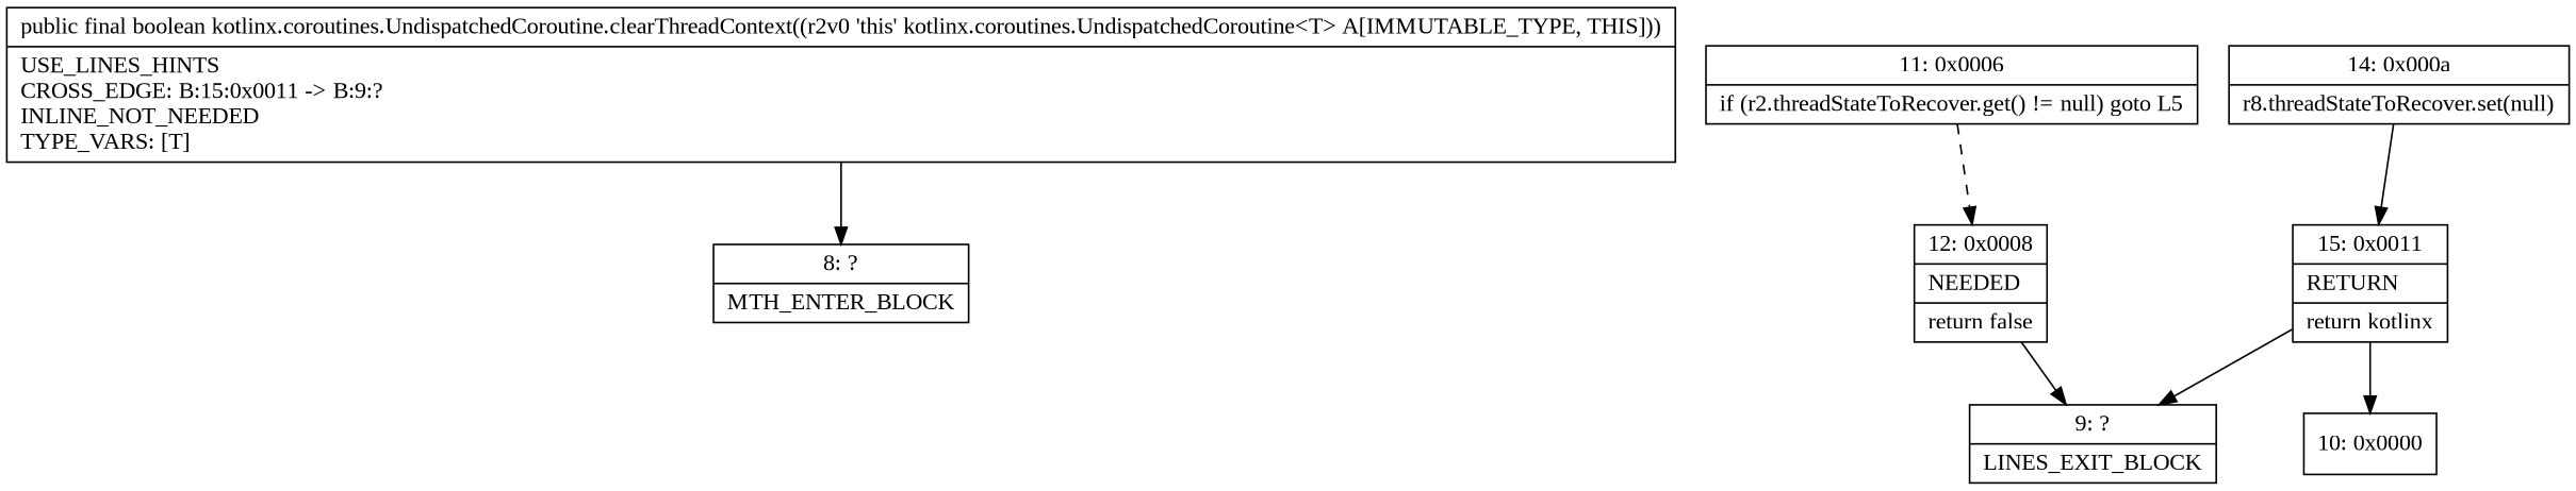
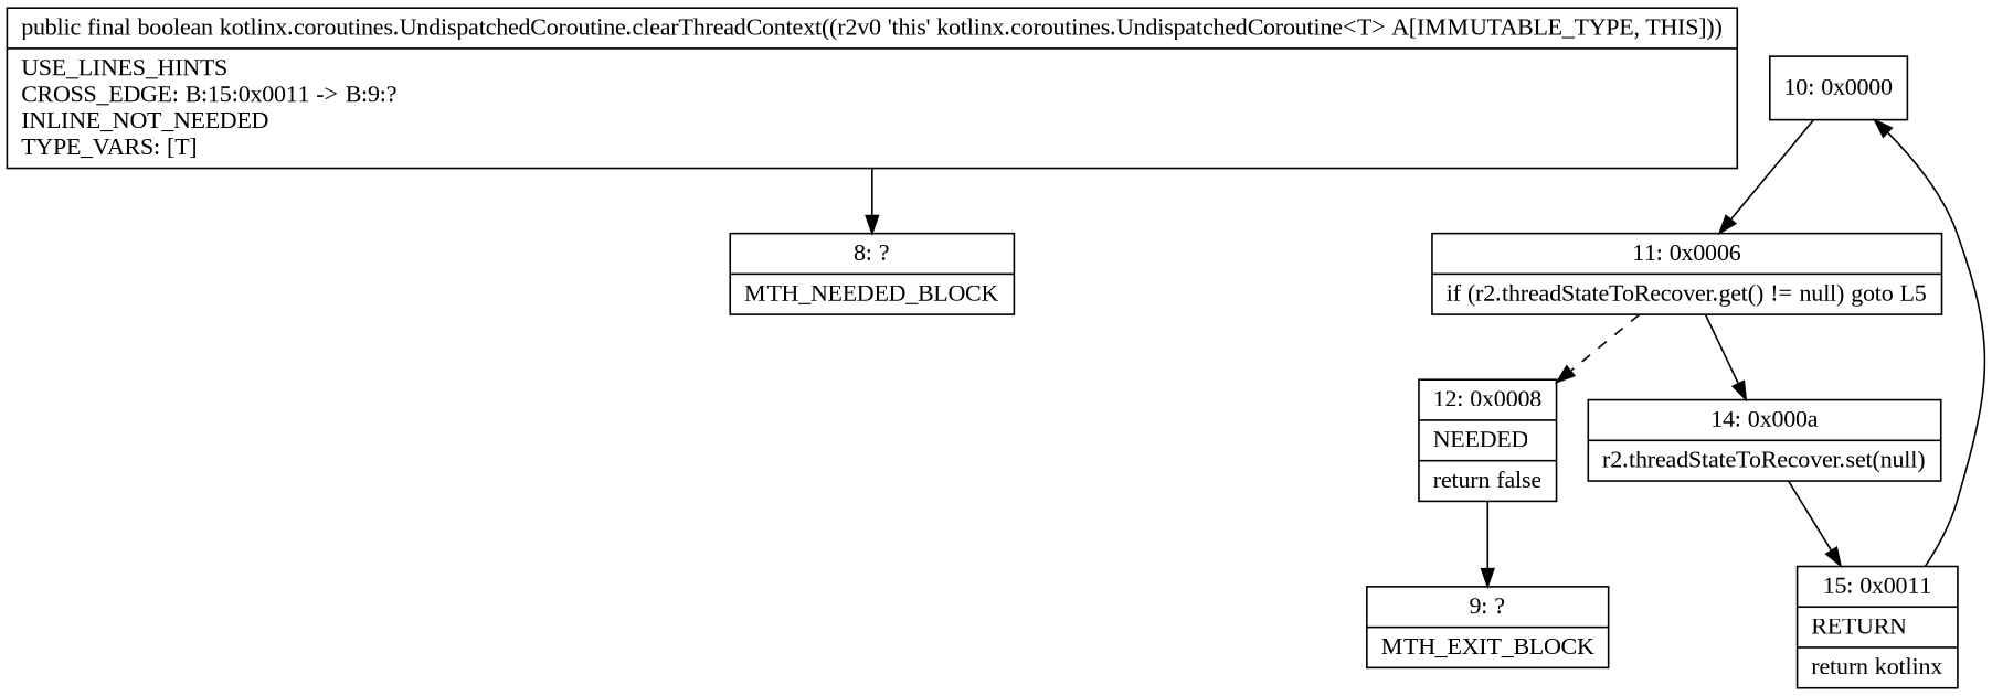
  digraph {
    fontname="Liberation Serif"
    node [fontname="Liberation Serif" shape=record]
    edge [fontname="Liberation Serif"]
-   n1 [label="{8\:\ ?|MTH_ENTER_BLOCK\l}"]
+   n1 [label="{8\:\ ?|MTH_NEEDED_BLOCK\l}"]
    n2 [label="{10\:\ 0x0000}"]
    n3 [label="{11\:\ 0x0006|if (r2.threadStateToRecover.get() != null) goto L5\l}"]
    n4 [label="{12\:\ 0x0008|NEEDED\l|return false\l}"]
-   n5 [label="{14\:\ 0x000a|r8.threadStateToRecover.set(null)\l}"]
-   n6 [label="{9\:\ ?|LINES_EXIT_BLOCK\l}"]
+   n5 [label="{14\:\ 0x000a|r2.threadStateToRecover.set(null)\l}"]
+   n6 [label="{9\:\ ?|MTH_EXIT_BLOCK\l}"]
    n7 [label="{15\:\ 0x0011|RETURN\l|return kotlinx\l}"]
    n8 [label="{public final boolean kotlinx.coroutines.UndispatchedCoroutine.clearThreadContext((r2v0 'this' kotlinx.coroutines.UndispatchedCoroutine\<T\> A[IMMUTABLE_TYPE, THIS]))  | USE_LINES_HINTS\lCROSS_EDGE: B:15:0x0011 \-\> B:9:?\lINLINE_NOT_NEEDED\lTYPE_VARS: [T]\l}"]
+   n2 -> n3
    n3 -> n4 [style=dashed]
+   n3 -> n5
    n4 -> n6
    n5 -> n7
    n7 -> n2
-   n7 -> n6
    n8 -> n1
  }
